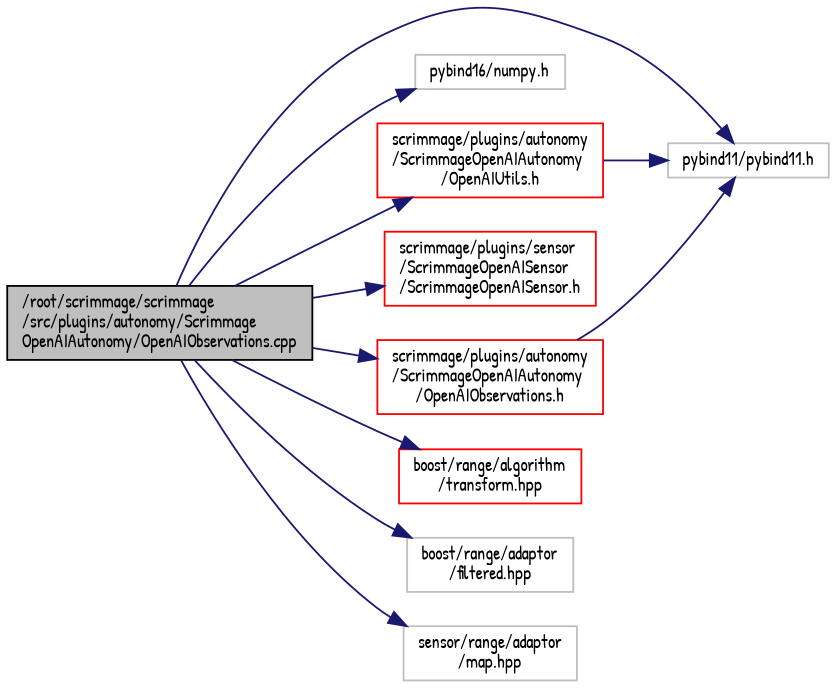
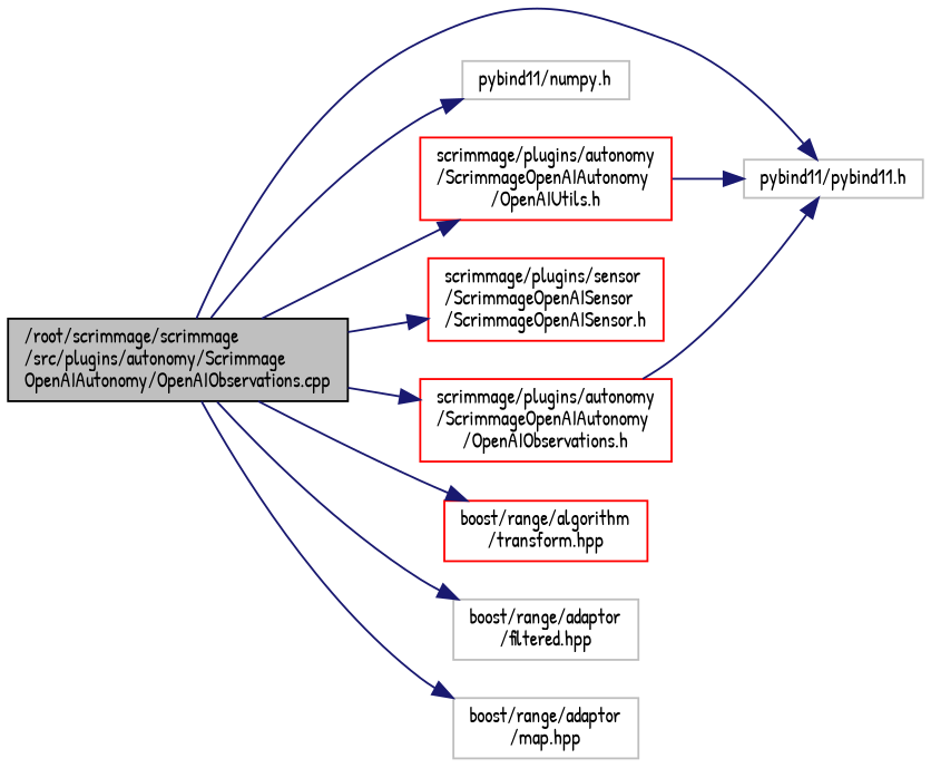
  digraph {
    fontname="Patrick Hand"
    rankdir=LR
    node [color=grey75 fillcolor=white fontname="Patrick Hand" fontsize=10 shape=record style=filled]
    edge [color=midnightblue fontname="Patrick Hand" fontsize=10 labelfontname=Helvetica labelfontsize=10 style=solid]
    n1 [color=black fillcolor=grey75 fontcolor=black height=0.2 label="/root/scrimmage/scrimmage\l/src/plugins/autonomy/Scrimmage\lOpenAIAutonomy/OpenAIObservations.cpp" width=0.4]
    n2 [height=0.2 label="pybind11/pybind11.h" width=0.4]
-   n3 [height=0.2 label="pybind16/numpy.h" width=0.4]
+   n3 [height=0.2 label="pybind11/numpy.h" width=0.4]
    n4 [color=red height=0.2 label="scrimmage/plugins/autonomy\l/ScrimmageOpenAIAutonomy\l/OpenAIUtils.h" width=0.4]
    n5 [color=red height=0.2 label="scrimmage/plugins/sensor\l/ScrimmageOpenAISensor\l/ScrimmageOpenAISensor.h" width=0.4]
    n6 [color=red height=0.2 label="scrimmage/plugins/autonomy\l/ScrimmageOpenAIAutonomy\l/OpenAIObservations.h" width=0.4]
    n7 [color=red height=0.2 label="boost/range/algorithm\l/transform.hpp" width=0.4]
    n8 [height=0.2 label="boost/range/adaptor\l/filtered.hpp" width=0.4]
-   n9 [height=0.2 label="sensor/range/adaptor\l/map.hpp" width=0.4]
+   n9 [height=0.2 label="boost/range/adaptor\l/map.hpp" width=0.4]
    n1 -> n2
    n1 -> n3
    n1 -> n4
    n1 -> n5
    n1 -> n6
    n1 -> n7
    n1 -> n8
    n1 -> n9
    n4 -> n2
    n6 -> n2
  }
